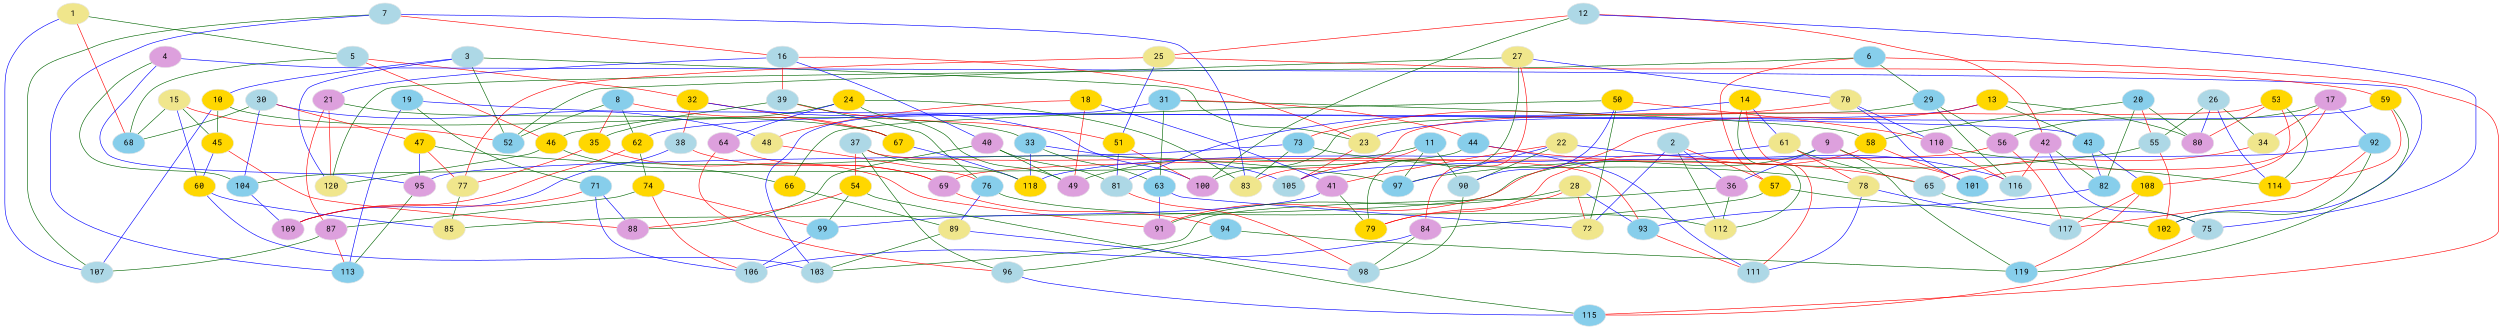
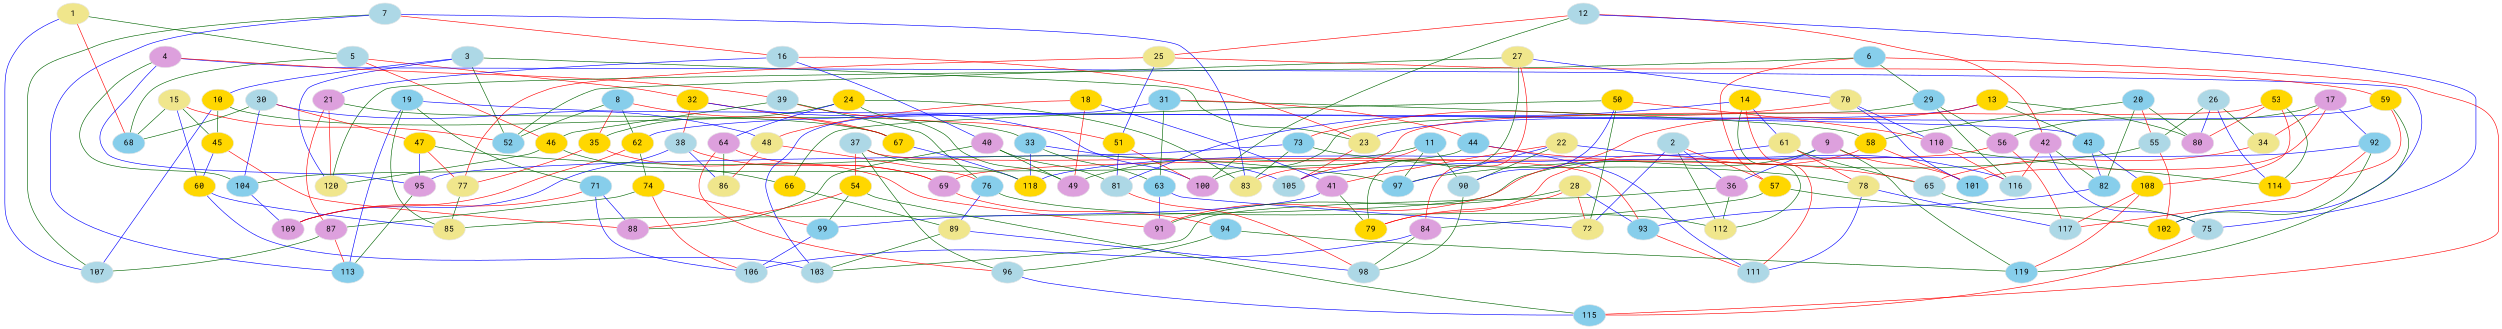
  graph {
    fontname="Roboto Mono"
    node [color=gray90 fillcolor=skyblue fontname="Roboto Mono" style=filled]
    edge [color=darkgreen fontname="Roboto Mono"]
    1 [fillcolor=khaki]
    5 [fillcolor=lightblue]
    68
    107 [fillcolor=lightblue]
    32 [fillcolor=gold]
    46 [fillcolor=gold]
+   86 [fillcolor=khaki]
    2 [fillcolor=lightblue]
    36 [fillcolor=plum]
    57 [fillcolor=gold]
    72 [fillcolor=khaki]
    112 [fillcolor=khaki]
    103 [fillcolor=lightblue]
    102 [fillcolor=gold]
    84 [fillcolor=plum]
    3 [fillcolor=lightblue]
    10 [fillcolor=gold]
    23 [fillcolor=khaki]
    52
    120 [fillcolor=khaki]
    33
    45 [fillcolor=gold]
    105 [fillcolor=lightblue]
    4 [fillcolor=plum]
    39 [fillcolor=lightblue]
    95 [fillcolor=plum]
    104
    51 [fillcolor=gold]
    76
    113
    109 [fillcolor=plum]
    67 [fillcolor=gold]
    100 [fillcolor=plum]
    38 [fillcolor=lightblue]
    66 [fillcolor=gold]
    6
    29
    115
    56 [fillcolor=plum]
    116 [fillcolor=lightblue]
    7 [fillcolor=lightblue]
    16 [fillcolor=lightblue]
    83 [fillcolor=khaki]
    21 [fillcolor=plum]
    40 [fillcolor=plum]
    8
    35 [fillcolor=gold]
    62 [fillcolor=gold]
    91 [fillcolor=plum]
    77 [fillcolor=khaki]
    74 [fillcolor=gold]
    118 [fillcolor=gold]
    9 [fillcolor=plum]
    85 [fillcolor=khaki]
    101
    119
    63
    60 [fillcolor=gold]
    88 [fillcolor=plum]
    49 [fillcolor=plum]
    11
    90 [fillcolor=lightblue]
    97
    98 [fillcolor=lightblue]
    12 [fillcolor=lightblue]
    25 [fillcolor=khaki]
    42 [fillcolor=plum]
    75 [fillcolor=lightblue]
    59 [fillcolor=gold]
    82
    13 [fillcolor=gold]
    43
    80 [fillcolor=plum]
    108 [fillcolor=gold]
    14 [fillcolor=gold]
    61 [fillcolor=khaki]
    81 [fillcolor=lightblue]
    111 [fillcolor=lightblue]
    65 [fillcolor=lightblue]
    78 [fillcolor=khaki]
    15 [fillcolor=khaki]
    87 [fillcolor=plum]
    17 [fillcolor=plum]
    34 [fillcolor=khaki]
    92
    69 [fillcolor=plum]
    117 [fillcolor=lightblue]
    18 [fillcolor=gold]
    41 [fillcolor=plum]
    48 [fillcolor=khaki]
    79 [fillcolor=gold]
    99
    19
    71
    106 [fillcolor=lightblue]
    20
    55 [fillcolor=lightblue]
    58 [fillcolor=gold]
    93
    22 [fillcolor=khaki]
    24 [fillcolor=gold]
    64 [fillcolor=plum]
    96 [fillcolor=lightblue]
    114 [fillcolor=gold]
    26 [fillcolor=lightblue]
    27 [fillcolor=khaki]
    70 [fillcolor=khaki]
    110 [fillcolor=plum]
    73
    28 [fillcolor=khaki]
    30 [fillcolor=lightblue]
    47 [fillcolor=gold]
    31
    44
    37 [fillcolor=lightblue]
    54 [fillcolor=gold]
    94
    89 [fillcolor=khaki]
    50 [fillcolor=gold]
    53 [fillcolor=gold]
    1 -- 5
    1 -- 68 [color=red]
    1 -- 107 [color=blue]
    5 -- 68
    5 -- 32 [color=red]
    5 -- 46 [color=red]
    32 -- 67 [color=red]
    32 -- 100 [color=blue]
    32 -- 38 [color=red]
    46 -- 120
    46 -- 66
    2 -- 36 [color=blue]
    2 -- 57 [color=red]
    2 -- 72 [color=blue]
    2 -- 112
    36 -- 112
    36 -- 103
    57 -- 102
    57 -- 84
    84 -- 98
    84 -- 106 [color=blue]
    3 -- 10 [color=blue]
    3 -- 23
    3 -- 52
    3 -- 120 [color=blue]
    10 -- 107 [color=blue]
    10 -- 33
    10 -- 45
    23 -- 105 [color=red]
    33 -- 105 [color=blue]
    33 -- 118 [color=blue]
    33 -- 63
    45 -- 60 [color=blue]
    45 -- 88 [color=red]
    4 -- 102 [color=blue]
-   16 -- 39 [color=red]
+   4 -- 39 [color=red]
    4 -- 95 [color=blue]
    4 -- 104
    39 -- 46
    39 -- 51 [color=red]
    39 -- 76
    95 -- 113
    104 -- 109 [color=blue]
    51 -- 100 [color=red]
    51 -- 81 [color=blue]
    76 -- 112
    76 -- 89 [color=blue]
    67 -- 118 [color=blue]
+   38 -- 86 [color=blue]
    38 -- 109 [color=blue]
    38 -- 69 [color=red]
    66 -- 89
    6 -- 57 [color=red]
    6 -- 120
    6 -- 29
    6 -- 115 [color=red]
    29 -- 100
    29 -- 56
    29 -- 116
    56 -- 69 [color=red]
    56 -- 117 [color=red]
    7 -- 107
    7 -- 113 [color=blue]
    7 -- 16 [color=red]
    7 -- 83 [color=blue]
    16 -- 23 [color=red]
    16 -- 21 [color=blue]
    16 -- 40 [color=blue]
    21 -- 120 [color=red]
    21 -- 67
    21 -- 87 [color=red]
    40 -- 88
    40 -- 49
    40 -- 81
    8 -- 52
    8 -- 67 [color=red]
    8 -- 35 [color=red]
    8 -- 62
    35 -- 91 [color=red]
    35 -- 77 [color=red]
    62 -- 109 [color=red]
    62 -- 74
    77 -- 85
    74 -- 87
    74 -- 99 [color=red]
    74 -- 106 [color=red]
    9 -- 36 [color=blue]
    9 -- 85
    9 -- 101 [color=red]
    9 -- 119
    63 -- 72 [color=blue]
    63 -- 91 [color=blue]
    60 -- 103 [color=blue]
    60 -- 85 [color=blue]
    11 -- 105 [color=red]
    11 -- 49
    11 -- 90
    11 -- 97
    90 -- 98
    12 -- 100
    12 -- 25 [color=red]
    12 -- 42 [color=red]
    12 -- 75 [color=blue]
    25 -- 51 [color=blue]
    25 -- 77 [color=red]
    25 -- 59 [color=red]
    42 -- 116 [color=red]
    42 -- 75 [color=blue]
    42 -- 82
    75 -- 115 [color=red]
    59 -- 62 [color=blue]
    59 -- 119
    59 -- 114 [color=red]
    82 -- 93 [color=blue]
    13 -- 23 [color=blue]
    13 -- 91 [color=red]
    13 -- 43
    13 -- 80
    43 -- 82 [color=blue]
    43 -- 108 [color=blue]
    108 -- 119 [color=red]
    108 -- 117 [color=red]
    14 -- 112
    14 -- 61 [color=blue]
    14 -- 81 [color=blue]
    14 -- 111 [color=red]
    61 -- 118 [color=blue]
    61 -- 65
    61 -- 78 [color=red]
    81 -- 98 [color=red]
    65 -- 75
    78 -- 111 [color=blue]
    78 -- 117 [color=blue]
    15 -- 68
    15 -- 52 [color=red]
    15 -- 45
    15 -- 60 [color=blue]
    87 -- 107
    87 -- 113 [color=red]
    17 -- 56
    17 -- 101 [color=red]
    17 -- 34 [color=red]
    17 -- 92 [color=blue]
    34 -- 65 [color=red]
    92 -- 102
    92 -- 105 [color=blue]
    92 -- 117 [color=red]
    69 -- 94 [color=red]
    18 -- 49 [color=red]
    18 -- 41 [color=blue]
    18 -- 48 [color=red]
    41 -- 79
    41 -- 99 [color=blue]
+   48 -- 86 [color=red]
    48 -- 76 [color=red]
    99 -- 106 [color=blue]
    19 -- 113 [color=blue]
+   19 -- 85
    19 -- 43 [color=blue]
    19 -- 71
    71 -- 109 [color=red]
    71 -- 88 [color=blue]
    71 -- 106 [color=blue]
    20 -- 82
    20 -- 80
    20 -- 55 [color=red]
    20 -- 58
    55 -- 102 [color=red]
    55 -- 97
    58 -- 101 [color=red]
    58 -- 79 [color=red]
    93 -- 111 [color=red]
    22 -- 116 [color=blue]
    22 -- 90
    22 -- 97 [color=blue]
    22 -- 41 [color=red]
    24 -- 83
    24 -- 35
    24 -- 49
    24 -- 64 [color=blue]
+   64 -- 86
    64 -- 69 [color=red]
    64 -- 96 [color=red]
    96 -- 115 [color=blue]
    26 -- 80 [color=blue]
    26 -- 34
    26 -- 55
    26 -- 114 [color=blue]
    27 -- 84 [color=red]
    27 -- 52
    27 -- 79
    27 -- 70 [color=blue]
    70 -- 101 [color=blue]
    70 -- 110 [color=blue]
    70 -- 73 [color=red]
    110 -- 116 [color=red]
    110 -- 114
    73 -- 95 [color=blue]
    73 -- 83
    73 -- 78
    28 -- 72 [color=red]
    28 -- 91
    28 -- 79 [color=red]
    28 -- 93 [color=blue]
    30 -- 68
    30 -- 104 [color=blue]
    30 -- 48 [color=blue]
    30 -- 47 [color=red]
    47 -- 95 [color=blue]
    47 -- 77 [color=red]
    47 -- 97
    31 -- 103 [color=blue]
    31 -- 63
    31 -- 58
    31 -- 44 [color=red]
    44 -- 104
    44 -- 111 [color=blue]
    44 -- 65 [color=red]
    37 -- 118
    37 -- 93 [color=red]
    37 -- 96
    37 -- 54 [color=red]
    54 -- 115
    54 -- 88 [color=red]
    54 -- 99
    94 -- 119
    94 -- 96
    89 -- 103
    89 -- 98 [color=blue]
    50 -- 72
    50 -- 66
    50 -- 90 [color=blue]
    50 -- 110 [color=red]
    53 -- 83 [color=red]
    53 -- 80 [color=red]
    53 -- 108 [color=red]
    53 -- 114
  }
